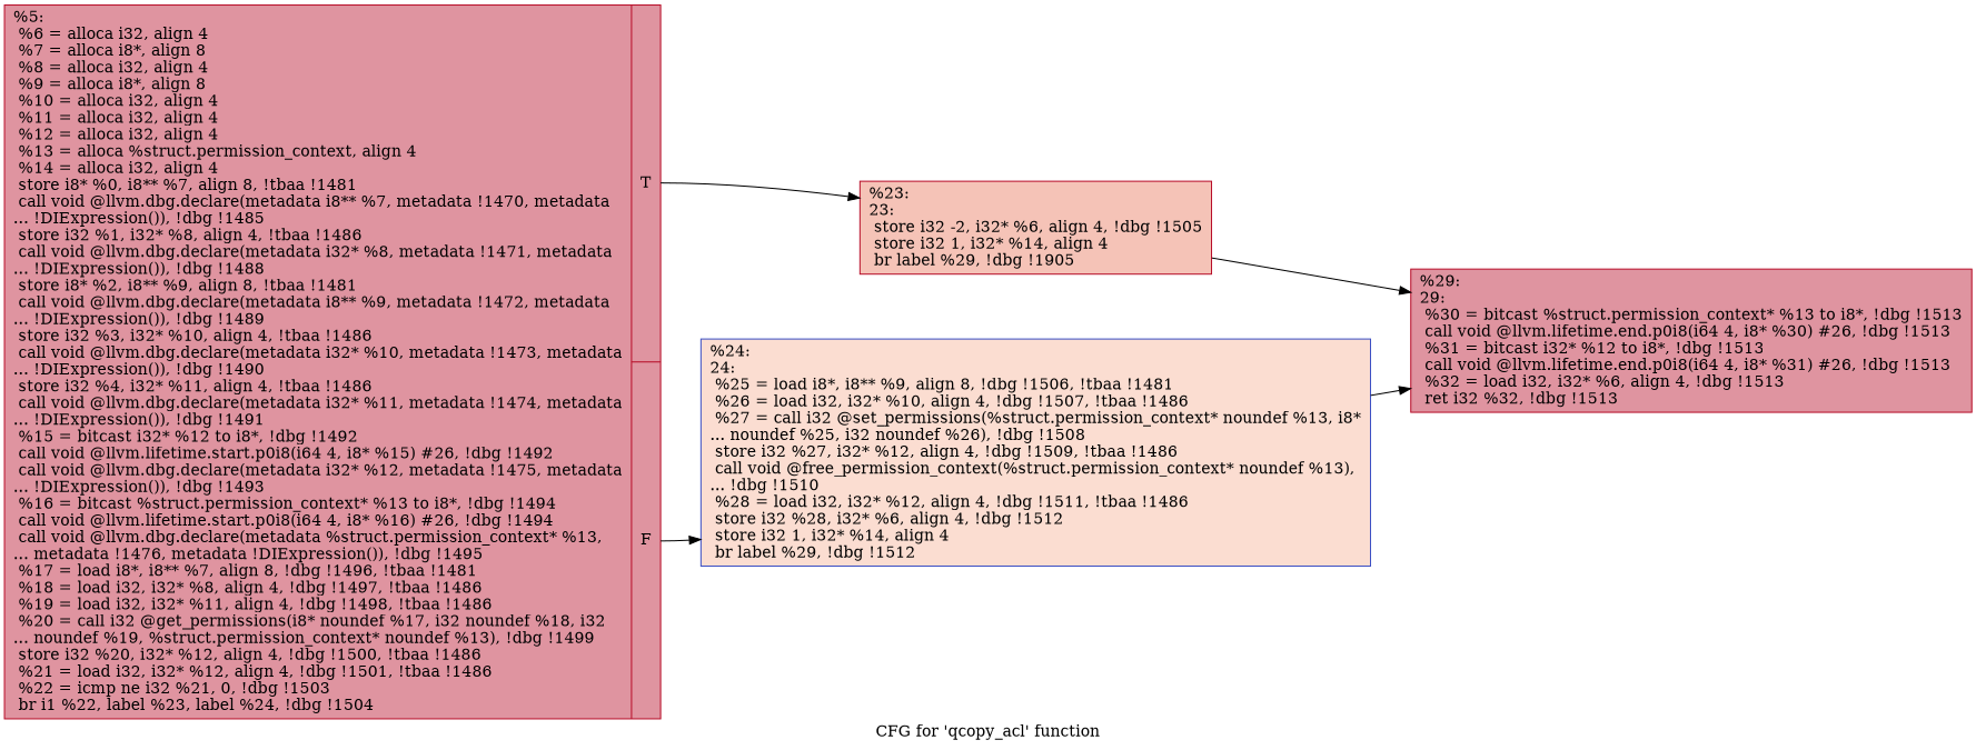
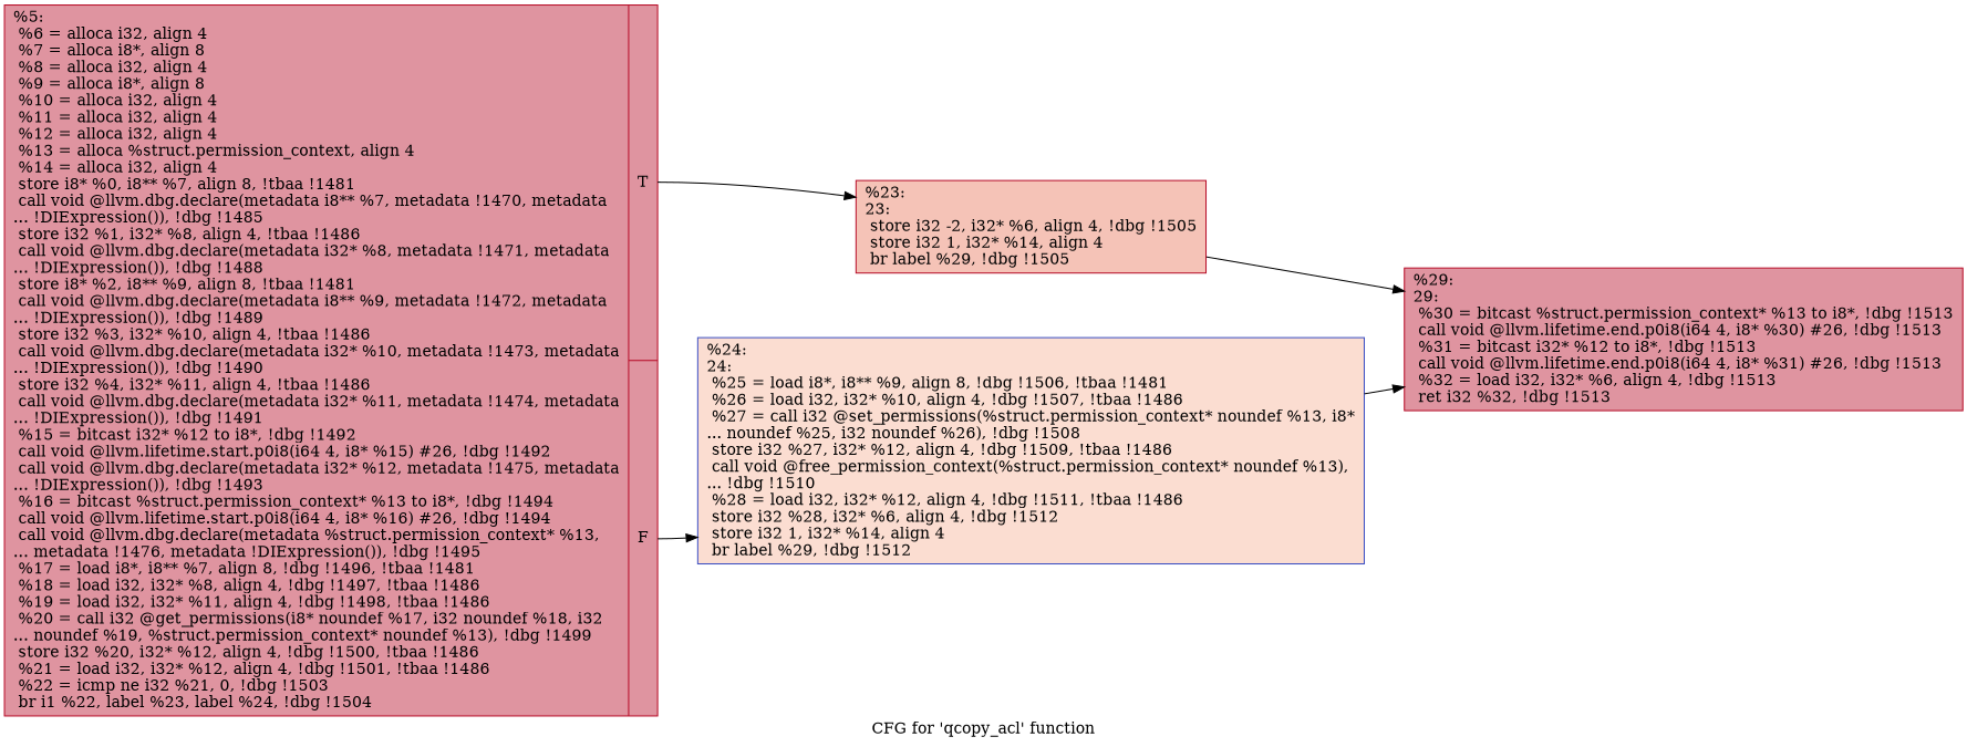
  digraph {
    label="CFG for 'qcopy_acl' function"
    rankdir=LR
    node [color="#b70d28ff" fillcolor="#b70d2870" shape=record style=filled]
    n1 [label="{%5:\l  %6 = alloca i32, align 4\l  %7 = alloca i8*, align 8\l  %8 = alloca i32, align 4\l  %9 = alloca i8*, align 8\l  %10 = alloca i32, align 4\l  %11 = alloca i32, align 4\l  %12 = alloca i32, align 4\l  %13 = alloca %struct.permission_context, align 4\l  %14 = alloca i32, align 4\l  store i8* %0, i8** %7, align 8, !tbaa !1481\l  call void @llvm.dbg.declare(metadata i8** %7, metadata !1470, metadata\l... !DIExpression()), !dbg !1485\l  store i32 %1, i32* %8, align 4, !tbaa !1486\l  call void @llvm.dbg.declare(metadata i32* %8, metadata !1471, metadata\l... !DIExpression()), !dbg !1488\l  store i8* %2, i8** %9, align 8, !tbaa !1481\l  call void @llvm.dbg.declare(metadata i8** %9, metadata !1472, metadata\l... !DIExpression()), !dbg !1489\l  store i32 %3, i32* %10, align 4, !tbaa !1486\l  call void @llvm.dbg.declare(metadata i32* %10, metadata !1473, metadata\l... !DIExpression()), !dbg !1490\l  store i32 %4, i32* %11, align 4, !tbaa !1486\l  call void @llvm.dbg.declare(metadata i32* %11, metadata !1474, metadata\l... !DIExpression()), !dbg !1491\l  %15 = bitcast i32* %12 to i8*, !dbg !1492\l  call void @llvm.lifetime.start.p0i8(i64 4, i8* %15) #26, !dbg !1492\l  call void @llvm.dbg.declare(metadata i32* %12, metadata !1475, metadata\l... !DIExpression()), !dbg !1493\l  %16 = bitcast %struct.permission_context* %13 to i8*, !dbg !1494\l  call void @llvm.lifetime.start.p0i8(i64 4, i8* %16) #26, !dbg !1494\l  call void @llvm.dbg.declare(metadata %struct.permission_context* %13,\l... metadata !1476, metadata !DIExpression()), !dbg !1495\l  %17 = load i8*, i8** %7, align 8, !dbg !1496, !tbaa !1481\l  %18 = load i32, i32* %8, align 4, !dbg !1497, !tbaa !1486\l  %19 = load i32, i32* %11, align 4, !dbg !1498, !tbaa !1486\l  %20 = call i32 @get_permissions(i8* noundef %17, i32 noundef %18, i32\l... noundef %19, %struct.permission_context* noundef %13), !dbg !1499\l  store i32 %20, i32* %12, align 4, !dbg !1500, !tbaa !1486\l  %21 = load i32, i32* %12, align 4, !dbg !1501, !tbaa !1486\l  %22 = icmp ne i32 %21, 0, !dbg !1503\l  br i1 %22, label %23, label %24, !dbg !1504\l|{<s0>T|<s1>F}}"]
-   n2 [fillcolor="#e8765c70" label="{%23:\l23:                                               \l  store i32 -2, i32* %6, align 4, !dbg !1505\l  store i32 1, i32* %14, align 4\l  br label %29, !dbg !1905\l}"]
+   n2 [fillcolor="#e8765c70" label="{%23:\l23:                                               \l  store i32 -2, i32* %6, align 4, !dbg !1505\l  store i32 1, i32* %14, align 4\l  br label %29, !dbg !1505\l}"]
    n3 [color="#3d50c3ff" fillcolor="#f7b39670" label="{%24:\l24:                                               \l  %25 = load i8*, i8** %9, align 8, !dbg !1506, !tbaa !1481\l  %26 = load i32, i32* %10, align 4, !dbg !1507, !tbaa !1486\l  %27 = call i32 @set_permissions(%struct.permission_context* noundef %13, i8*\l... noundef %25, i32 noundef %26), !dbg !1508\l  store i32 %27, i32* %12, align 4, !dbg !1509, !tbaa !1486\l  call void @free_permission_context(%struct.permission_context* noundef %13),\l... !dbg !1510\l  %28 = load i32, i32* %12, align 4, !dbg !1511, !tbaa !1486\l  store i32 %28, i32* %6, align 4, !dbg !1512\l  store i32 1, i32* %14, align 4\l  br label %29, !dbg !1512\l}"]
    n4 [label="{%29:\l29:                                               \l  %30 = bitcast %struct.permission_context* %13 to i8*, !dbg !1513\l  call void @llvm.lifetime.end.p0i8(i64 4, i8* %30) #26, !dbg !1513\l  %31 = bitcast i32* %12 to i8*, !dbg !1513\l  call void @llvm.lifetime.end.p0i8(i64 4, i8* %31) #26, !dbg !1513\l  %32 = load i32, i32* %6, align 4, !dbg !1513\l  ret i32 %32, !dbg !1513\l}"]
    n1 -> n2 [tailport=s0]
    n1 -> n3 [tailport=s1]
    n2 -> n4
    n3 -> n4
  }
